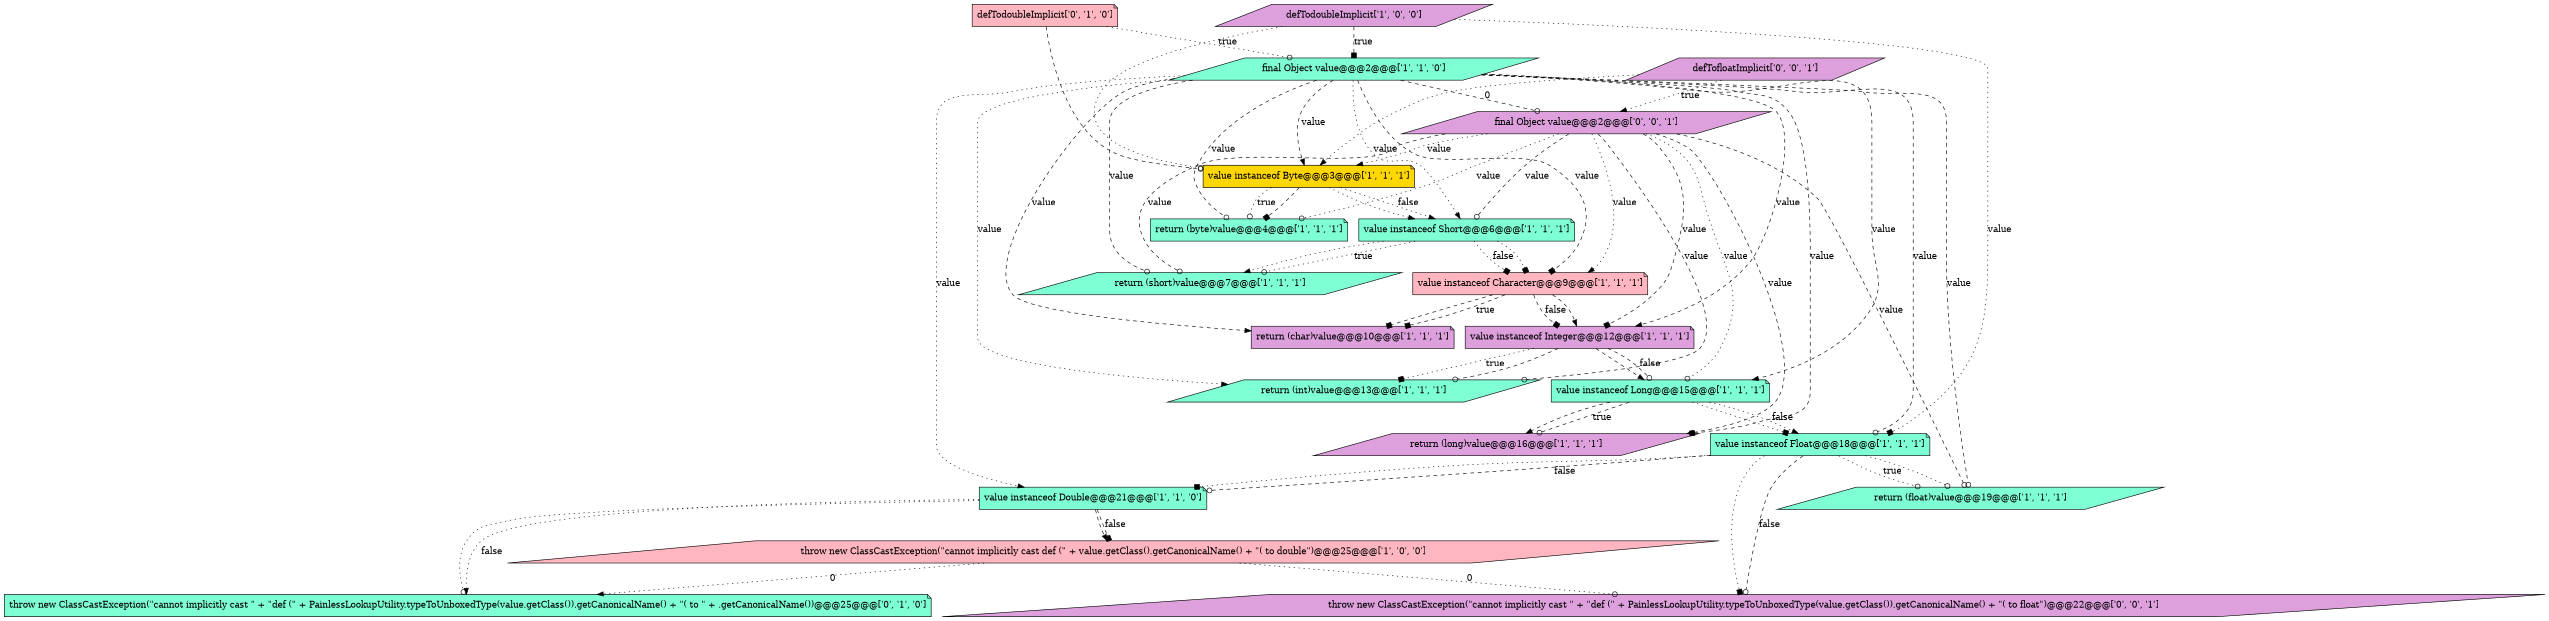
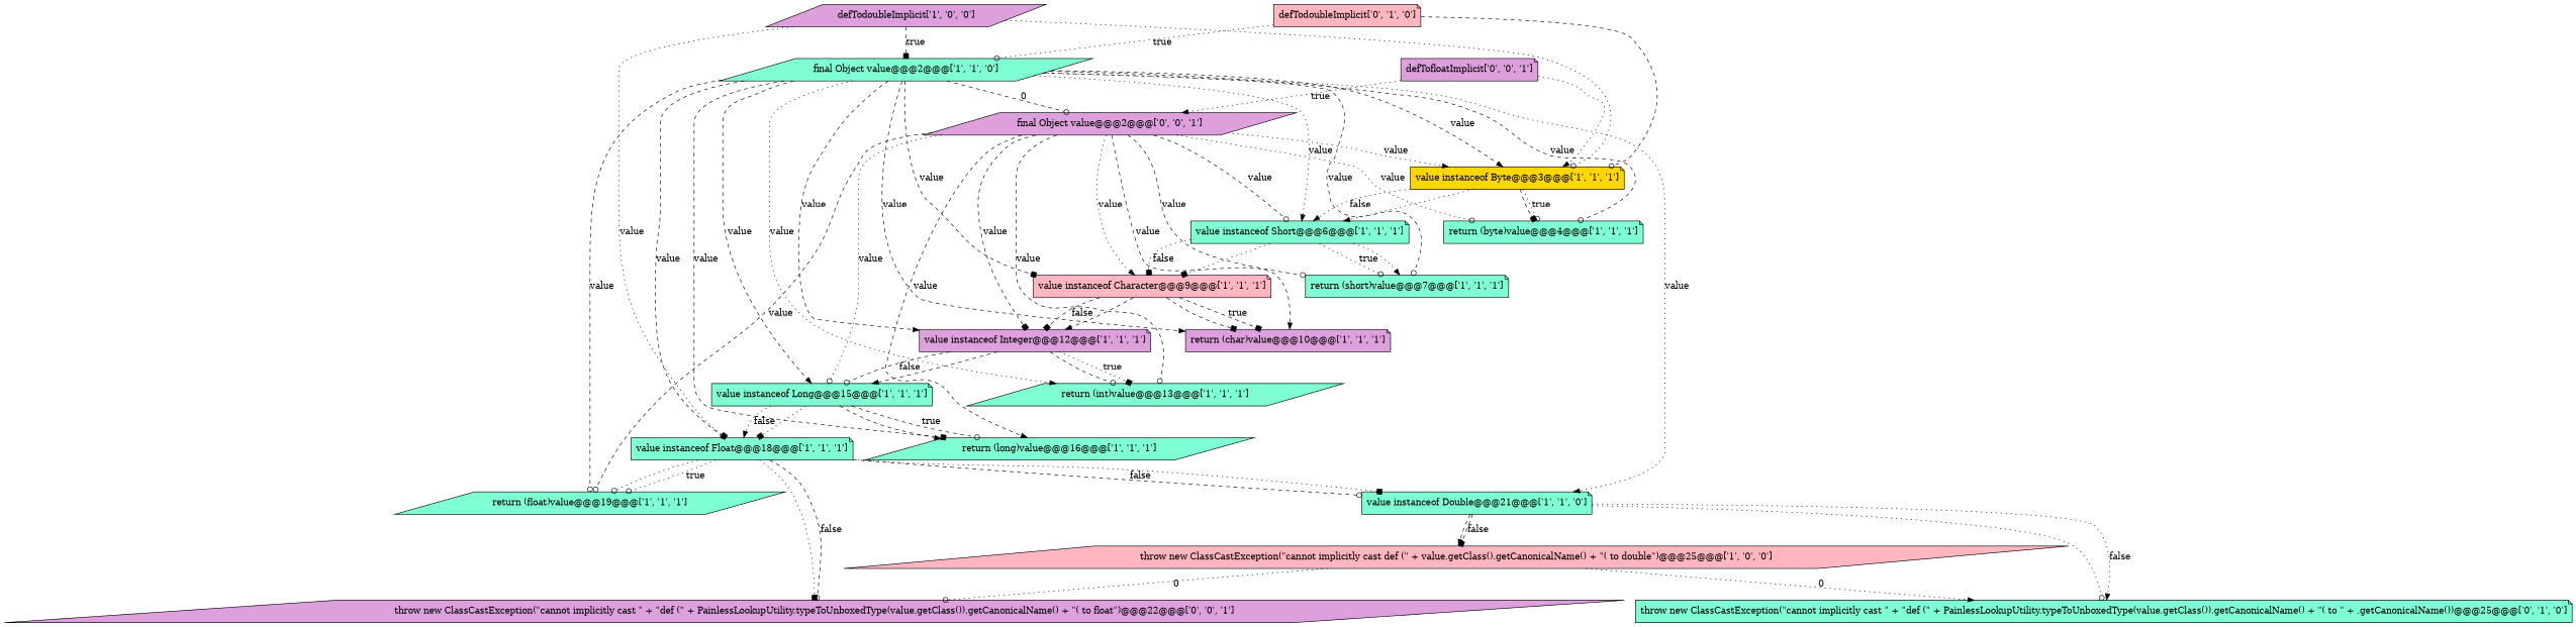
  digraph {
    node [fillcolor=aquamarine shape=note style=filled]
    edge [arrowhead=odot style=dashed]
    n1 [label="return (byte)value@@@4@@@['1', '1', '1']"]
    n2 [label="final Object value@@@2@@@['1', '1', '0']" shape=parallelogram]
    n3 [label="return (int)value@@@13@@@['1', '1', '1']" shape=parallelogram]
-   n4 [label="return (short)value@@@7@@@['1', '1', '1']" shape=parallelogram]
+   n4 [label="return (short)value@@@7@@@['1', '1', '1']"]
    n5 [fillcolor=plum label="final Object value@@@2@@@['0', '0', '1']" shape=parallelogram]
    n6 [label="value instanceof Long@@@15@@@['1', '1', '1']"]
    n7 [label="value instanceof Float@@@18@@@['1', '1', '1']"]
    n8 [fillcolor=lightpink label="value instanceof Character@@@9@@@['1', '1', '1']"]
    n9 [fillcolor=gold label="value instanceof Byte@@@3@@@['1', '1', '1']"]
-   n10 [fillcolor=plum label="return (long)value@@@16@@@['1', '1', '1']" shape=parallelogram]
+   n10 [label="return (long)value@@@16@@@['1', '1', '1']" shape=parallelogram]
    n11 [label="value instanceof Short@@@6@@@['1', '1', '1']"]
    n12 [label="return (float)value@@@19@@@['1', '1', '1']" shape=parallelogram]
    n13 [label="value instanceof Double@@@21@@@['1', '1', '0']"]
    n14 [fillcolor=plum label="value instanceof Integer@@@12@@@['1', '1', '1']"]
    n15 [fillcolor=plum label="return (char)value@@@10@@@['1', '1', '1']"]
    n16 [fillcolor=plum label="throw new ClassCastException(\"cannot implicitly cast \" + \"def (\" + PainlessLookupUtility.typeToUnboxedType(value.getClass()).getCanonicalName() + \"( to float\")@@@22@@@['0', '0', '1']" shape=parallelogram]
    n17 [label="throw new ClassCastException(\"cannot implicitly cast \" + \"def (\" + PainlessLookupUtility.typeToUnboxedType(value.getClass()).getCanonicalName() + \"( to \" + .getCanonicalName())@@@25@@@['0', '1', '0']"]
    n18 [fillcolor=lightpink label="throw new ClassCastException(\"cannot implicitly cast def (\" + value.getClass().getCanonicalName() + \"( to double\")@@@25@@@['1', '0', '0']" shape=parallelogram]
-   n19 [fillcolor=plum label="defTofloatImplicit['0', '0', '1']" shape=parallelogram]
+   n19 [fillcolor=plum label="defTofloatImplicit['0', '0', '1']"]
    n20 [fillcolor=lightpink label="defTodoubleImplicit['0', '1', '0']"]
    n21 [fillcolor=plum label="defTodoubleImplicit['1', '0', '0']" shape=parallelogram]
    n2 -> n1 [label=value]
    n2 -> n3 [arrowhead=normal label=value style=dotted]
    n2 -> n4 [label=value]
    n2 -> n5 [label=0]
    n2 -> n6 [arrowhead=normal label=value]
    n2 -> n7 [label=value]
    n2 -> n8 [arrowhead=box label=value]
    n2 -> n9 [arrowhead=normal label=value]
    n2 -> n10 [arrowhead=box label=value]
    n2 -> n11 [arrowhead=normal label=value style=dotted]
    n2 -> n12 [label=value]
    n2 -> n13 [arrowhead=normal label=value style=dotted]
    n2 -> n14 [arrowhead=normal label=value]
    n2 -> n15 [arrowhead=normal label=value]
    n5 -> n1 [label=value style=dotted]
    n5 -> n3 [label=value]
    n5 -> n4 [label=value]
    n5 -> n6 [label=value style=dotted]
    n5 -> n8 [arrowhead=normal label=value style=dotted]
    n5 -> n9 [arrowhead=normal label=value style=dotted]
    n5 -> n10 [arrowhead=normal label=value]
    n5 -> n11 [label=value]
    n5 -> n12 [label=value]
    n5 -> n14 [arrowhead=box label=value]
+   n5 -> n15 [arrowhead=normal label=value]
    n6 -> n7 [arrowhead=box style=dotted]
    n6 -> n7 [arrowhead=normal label=false style=dotted]
    n6 -> n10 [label=true]
    n6 -> n10 [arrowhead=normal]
    n7 -> n12 [label=true style=dotted]
    n7 -> n12 [style=dotted]
    n7 -> n13 [label=false]
    n7 -> n13 [arrowhead=box style=dotted]
    n7 -> n16 [arrowhead=box style=dotted]
    n7 -> n16 [label=false]
    n8 -> n14 [arrowhead=box label=false]
    n8 -> n14 [arrowhead=normal]
    n8 -> n15 [arrowhead=box]
    n8 -> n15 [arrowhead=box label=true]
    n9 -> n1 [arrowhead=box]
    n9 -> n1 [label=true style=dotted]
    n9 -> n11 [arrowhead=normal label=false style=dotted]
    n9 -> n11 [arrowhead=normal style=dotted]
    n11 -> n4 [label=true style=dotted]
    n11 -> n4 [arrowhead=normal style=dotted]
    n11 -> n8 [arrowhead=box label=false style=dotted]
    n11 -> n8 [arrowhead=box style=dotted]
    n13 -> n17 [arrowhead=normal label=false style=dotted]
    n13 -> n17 [style=dotted]
    n13 -> n18 [arrowhead=normal]
    n13 -> n18 [arrowhead=box label=false]
    n14 -> n3 [arrowhead=box label=true style=dotted]
    n14 -> n3
    n14 -> n6 [label=false]
    n14 -> n6 [arrowhead=normal]
    n18 -> n16 [label=0 style=dotted]
    n18 -> n17 [arrowhead=normal label=0 style=dotted]
    n19 -> n5 [arrowhead=normal label=true style=dotted]
    n19 -> n9 [arrowhead=normal style=dotted]
    n20 -> n2 [label=true style=dotted]
    n20 -> n9
    n21 -> n2 [arrowhead=box label=true]
    n21 -> n7 [arrowhead=box label=value style=dotted]
    n21 -> n9 [style=dotted]
  }
